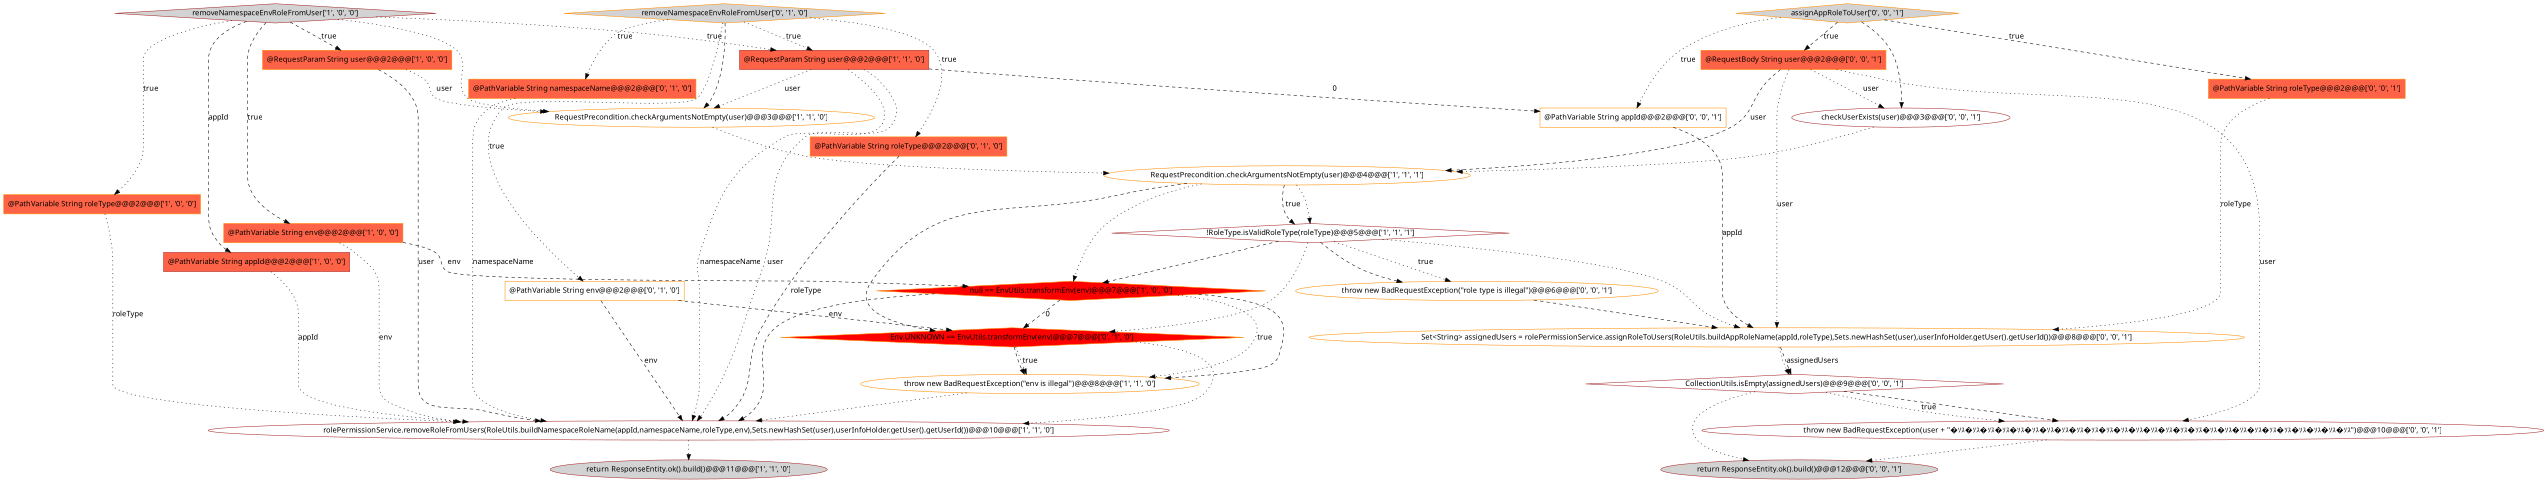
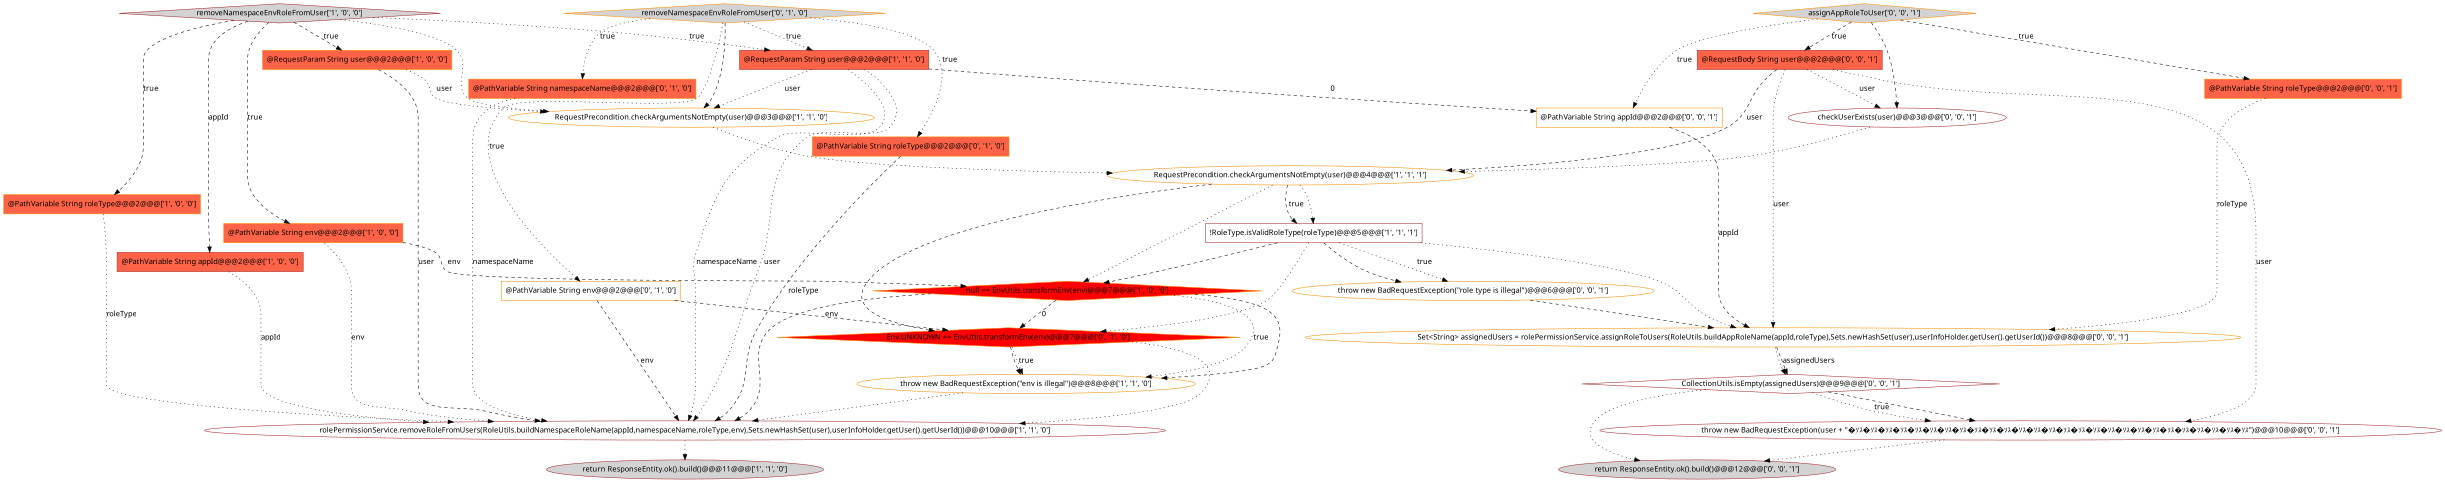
  digraph {
    fontname="Noto Sans"
    node [color=darkorange fillcolor=white fontname="Noto Sans" shape=box style=filled]
    edge [fontname="Noto Sans" style=dotted]
    n1 [fillcolor=red label="Env.UNKNOWN == EnvUtils.transformEnv(env)@@@7@@@['0', '1', '0']" shape=diamond]
    n2 [label="throw new BadRequestException(\"env is illegal\")@@@8@@@['1', '1', '0']" shape=ellipse]
    n3 [color=brown label="rolePermissionService.removeRoleFromUsers(RoleUtils.buildNamespaceRoleName(appId,namespaceName,roleType,env),Sets.newHashSet(user),userInfoHolder.getUser().getUserId())@@@10@@@['1', '1', '0']" shape=ellipse]
    n4 [color=brown fillcolor=lightgray label="return ResponseEntity.ok().build()@@@11@@@['1', '1', '0']" shape=ellipse]
    n5 [fillcolor=tomato label="@RequestParam String user@@@2@@@['1', '0', '0']"]
    n6 [label="RequestPrecondition.checkArgumentsNotEmpty(user)@@@3@@@['1', '1', '0']" shape=ellipse]
    n7 [label="RequestPrecondition.checkArgumentsNotEmpty(user)@@@4@@@['1', '1', '1']" shape=ellipse]
-   n8 [fillcolor=tomato label="@RequestBody String user@@@2@@@['0', '0', '1']"]
+   n8 [color=brown fillcolor=tomato label="@RequestBody String user@@@2@@@['0', '0', '1']"]
    n9 [label="Set<String> assignedUsers = rolePermissionService.assignRoleToUsers(RoleUtils.buildAppRoleName(appId,roleType),Sets.newHashSet(user),userInfoHolder.getUser().getUserId())@@@8@@@['0', '0', '1']" shape=ellipse]
    n10 [color=brown label="throw new BadRequestException(user + \"�ｿｽ�ｿｽ�ｿｽ�ｿｽ�ｿｽ�ｿｽ�ｿｽ�ｿｽ�ｿｽ�ｿｽ�ｿｽ�ｿｽ�ｿｽ�ｿｽ�ｿｽ�ｿｽ�ｿｽ�ｿｽ�ｿｽ�ｿｽ�ｿｽ�ｿｽ�ｿｽ�ｿｽ�ｿｽ�ｿｽ�ｿｽ\")@@@10@@@['0', '0', '1']" shape=ellipse]
    n11 [color=brown label="checkUserExists(user)@@@3@@@['0', '0', '1']" shape=ellipse]
    n12 [color=brown label="CollectionUtils.isEmpty(assignedUsers)@@@9@@@['0', '0', '1']" shape=diamond]
    n13 [color=brown fillcolor=lightgray label="return ResponseEntity.ok().build()@@@12@@@['0', '0', '1']" shape=ellipse]
-   n14 [color=brown label="!RoleType.isValidRoleType(roleType)@@@5@@@['1', '1', '1']" shape=diamond]
+   n14 [color=brown label="!RoleType.isValidRoleType(roleType)@@@5@@@['1', '1', '1']"]
    n15 [fillcolor=red label="null == EnvUtils.transformEnv(env)@@@7@@@['1', '0', '0']" shape=diamond]
    n16 [fillcolor=lightgray label="removeNamespaceEnvRoleFromUser['0', '1', '0']" shape=diamond]
    n17 [color=brown fillcolor=tomato label="@RequestParam String user@@@2@@@['1', '1', '0']"]
    n18 [fillcolor=tomato label="@PathVariable String namespaceName@@@2@@@['0', '1', '0']"]
    n19 [fillcolor=tomato label="@PathVariable String roleType@@@2@@@['0', '1', '0']"]
    n20 [label="@PathVariable String env@@@2@@@['0', '1', '0']"]
    n21 [label="@PathVariable String appId@@@2@@@['0', '0', '1']"]
    n22 [label="throw new BadRequestException(\"role type is illegal\")@@@6@@@['0', '0', '1']" shape=ellipse]
    n23 [fillcolor=tomato label="@PathVariable String roleType@@@2@@@['0', '0', '1']"]
    n24 [fillcolor=lightgray label="assignAppRoleToUser['0', '0', '1']" shape=diamond]
    n25 [color=brown fillcolor=lightgray label="removeNamespaceEnvRoleFromUser['1', '0', '0']" shape=diamond]
    n26 [fillcolor=tomato label="@PathVariable String roleType@@@2@@@['1', '0', '0']"]
    n27 [color=brown fillcolor=tomato label="@PathVariable String appId@@@2@@@['1', '0', '0']"]
    n28 [fillcolor=tomato label="@PathVariable String env@@@2@@@['1', '0', '0']"]
    n1 -> n2 [style=dashed]
    n1 -> n2 [label=true]
    n1 -> n3
    n2 -> n3
    n3 -> n4
    n5 -> n3 [label=user style=dashed]
    n5 -> n6 [label=user]
    n6 -> n7
    n7 -> n1 [style=dashed]
    n7 -> n14
    n7 -> n14 [label=true style=dashed]
    n7 -> n15
    n8 -> n7 [label=user style=dashed]
    n8 -> n9 [label=user]
    n8 -> n10 [label=user]
    n8 -> n11 [label=user]
    n9 -> n12
    n9 -> n12 [label=assignedUsers style=dashed]
    n10 -> n13
    n11 -> n7
    n12 -> n10 [style=dashed]
    n12 -> n10 [label=true]
    n12 -> n13
    n14 -> n1
    n14 -> n9
    n14 -> n15 [style=dashed]
    n14 -> n22 [label=true]
    n14 -> n22 [style=dashed]
    n15 -> n1 [label=0 style=dashed]
    n15 -> n2 [style=dashed]
    n15 -> n2 [label=true]
    n15 -> n3 [style=dashed]
    n16 -> n6 [style=dashed]
    n16 -> n17 [label=true]
    n16 -> n18 [label=true]
    n16 -> n19 [label=true]
    n16 -> n20 [label=true]
    n17 -> n3 [label=namespaceName]
    n17 -> n3 [label=user]
    n17 -> n6 [label=user]
    n17 -> n21 [label=0 style=dashed]
    n18 -> n3 [label=namespaceName]
    n19 -> n3 [label=roleType style=dashed]
    n20 -> n1 [label=env style=dashed]
    n20 -> n3 [label=env style=dashed]
    n21 -> n9 [label=appId style=dashed]
    n22 -> n9 [style=dashed]
    n23 -> n9 [label=roleType]
    n24 -> n8 [label=true style=dashed]
    n24 -> n11 [style=dashed]
    n24 -> n21 [label=true]
    n24 -> n23 [label=true style=dashed]
    n25 -> n5 [label=true style=dashed]
    n25 -> n6
    n25 -> n17 [label=true]
-   n25 -> n26 [label=true]
+   n25 -> n26 [label=true style=dashed]
    n25 -> n27 [label=appId style=dashed]
    n25 -> n28 [label=true style=dashed]
    n26 -> n3 [label=roleType]
    n27 -> n3 [label=appId]
    n28 -> n3 [label=env]
    n28 -> n15 [label=env style=dashed]
  }
